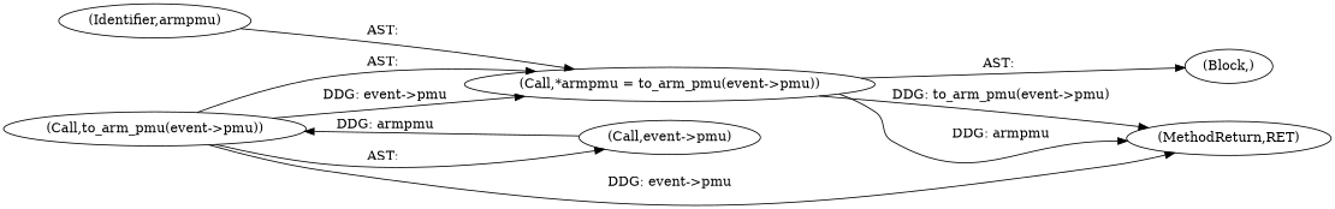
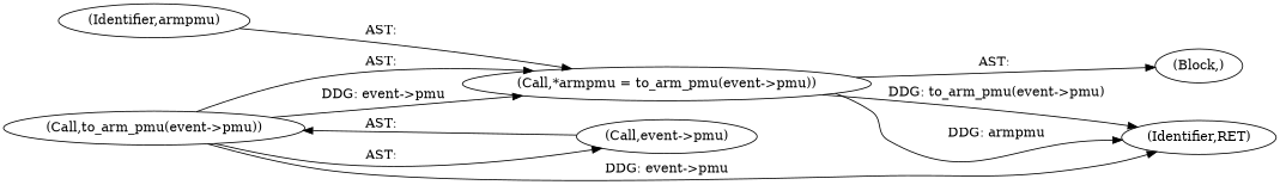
  digraph {
    rankdir=LR
    n1 [label="(Call,*armpmu = to_arm_pmu(event->pmu))"]
-   n2 [label="(MethodReturn,RET)"]
+   n2 [label="(Identifier,RET)"]
    n3 [label="(Block,)"]
    n4 [label="(Call,to_arm_pmu(event->pmu))"]
    n5 [label="(Call,event->pmu)"]
    n6 [label="(Identifier,armpmu)"]
    n1 -> n2 [label="DDG: to_arm_pmu(event->pmu)"]
    n1 -> n2 [label="DDG: armpmu"]
    n1 -> n3 [label="AST: "]
    n4 -> n1 [label="AST: "]
    n4 -> n1 [label="DDG: event->pmu"]
    n4 -> n2 [label="DDG: event->pmu"]
    n4 -> n5 [label="AST: "]
-   n5 -> n4 [label="DDG: armpmu"]
+   n5 -> n4 [label="AST: "]
    n6 -> n1 [label="AST: "]
  }
